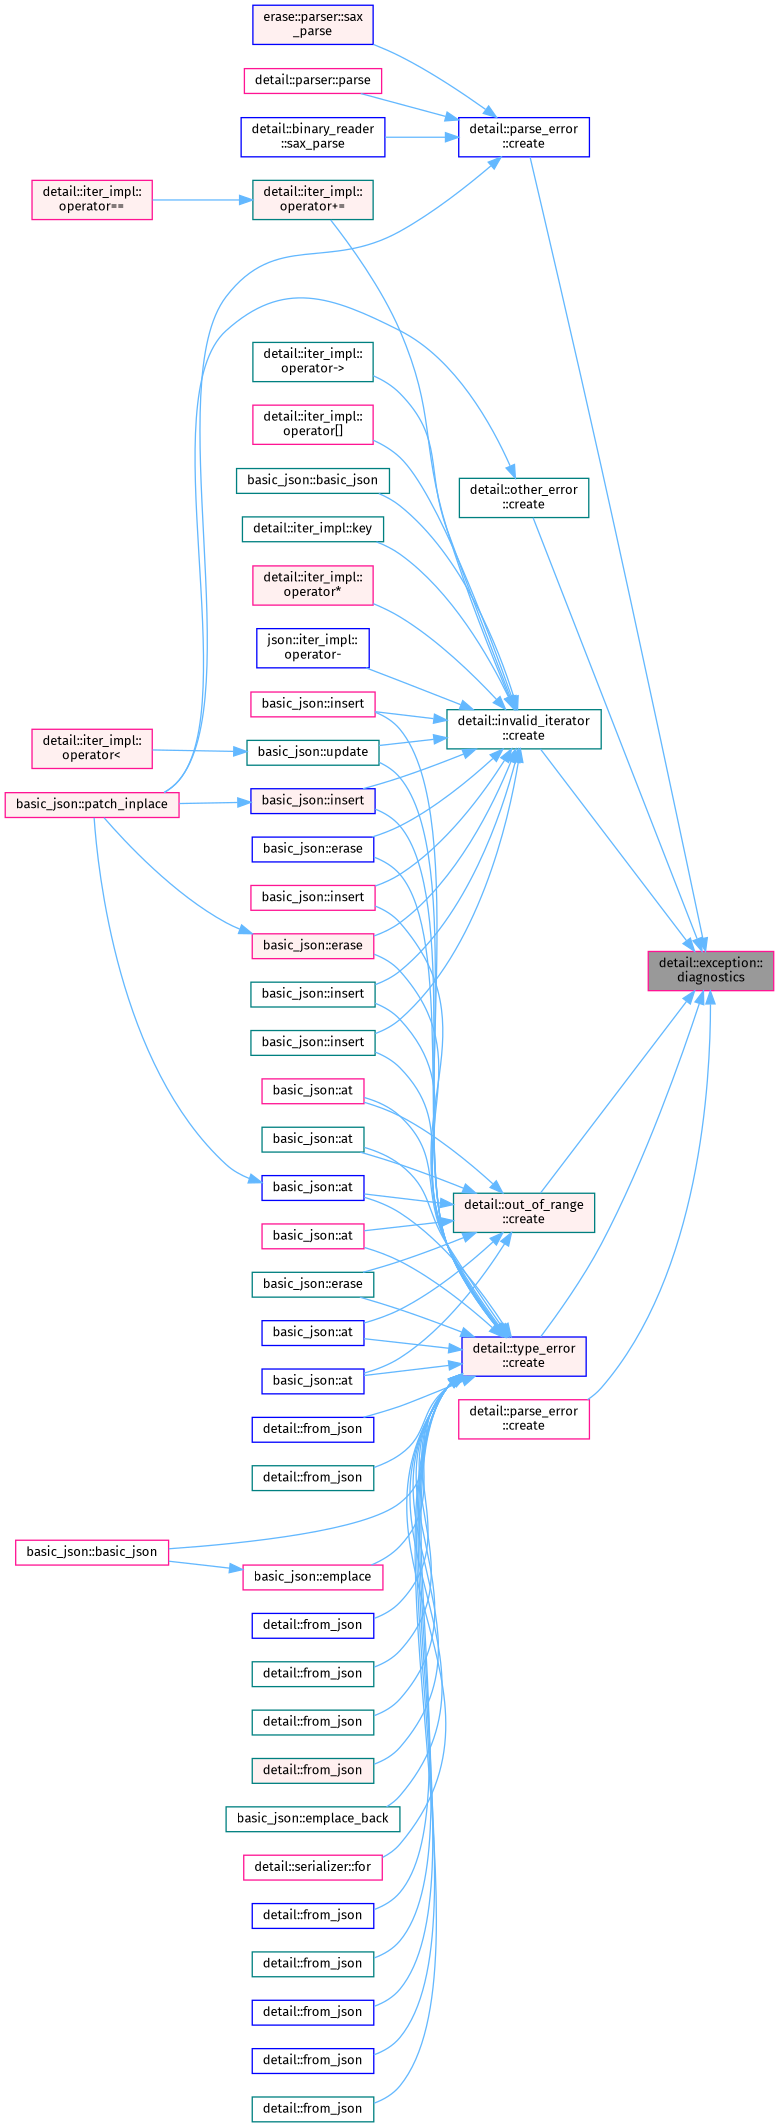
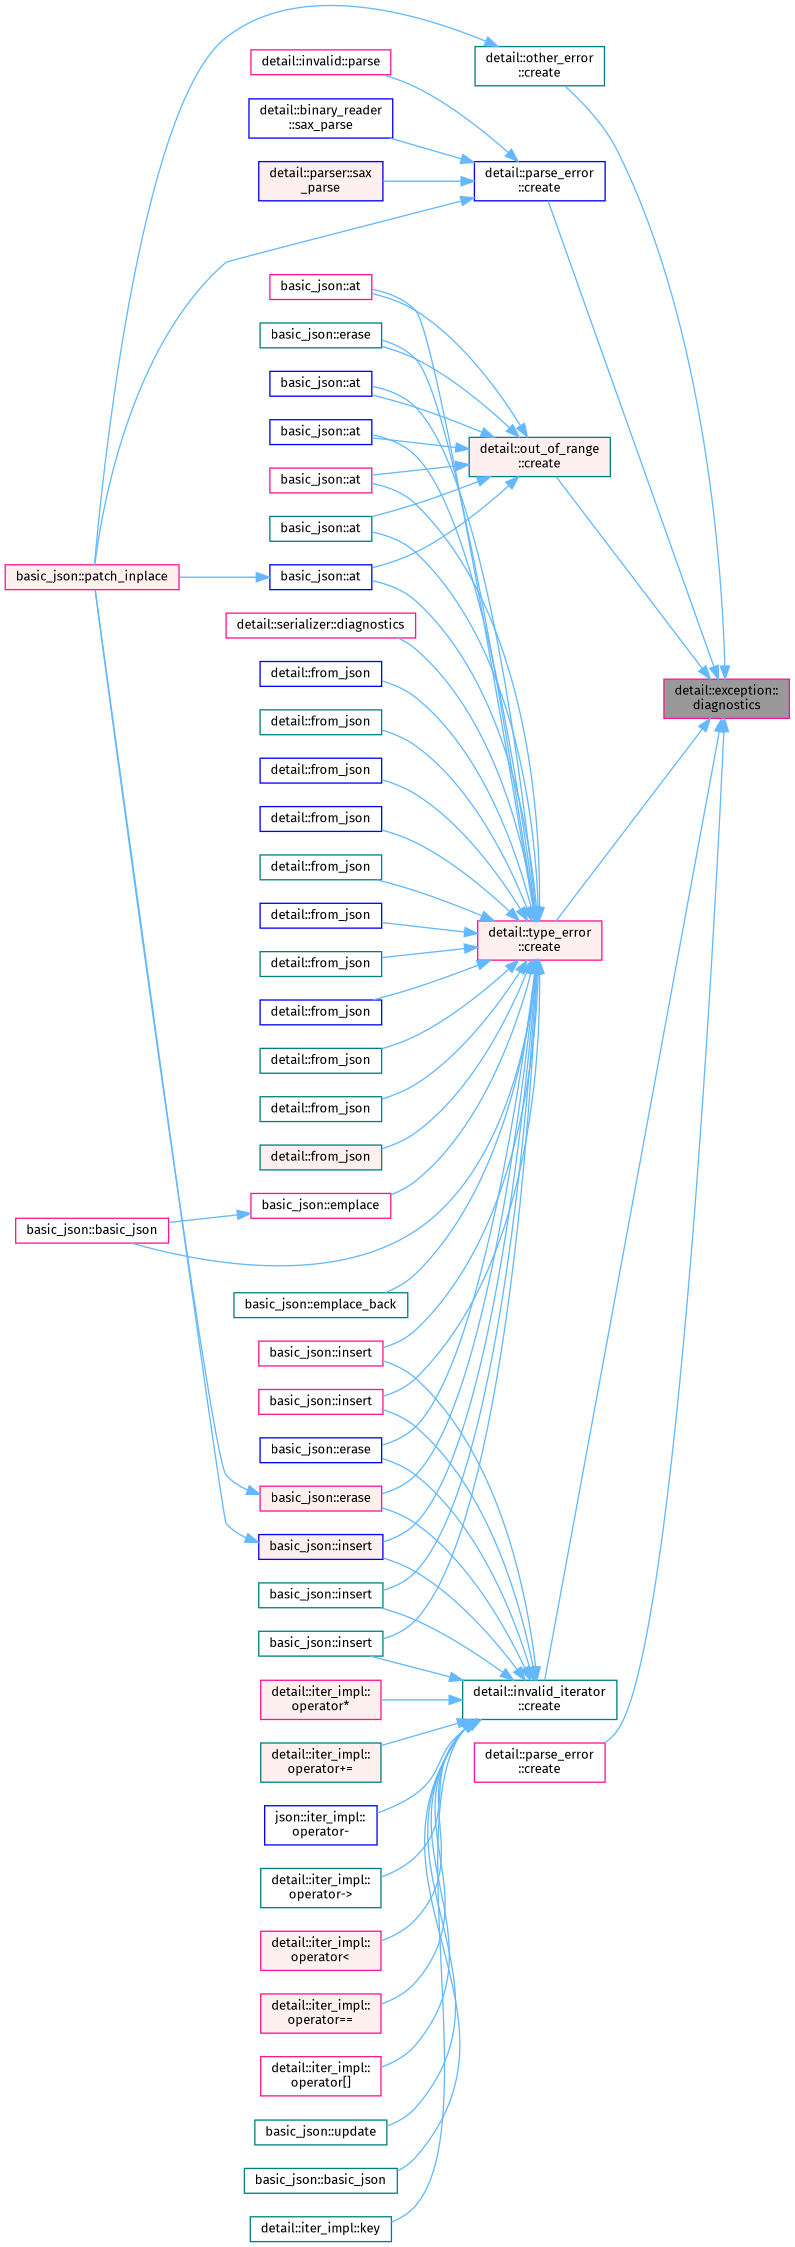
  digraph {
    fontname="Fira Sans"
    rankdir=RL
    node [color=teal fillcolor=white fontname="Fira Sans" fontsize=10 shape=box style=filled]
    edge [color=steelblue1 dir=back fontname="Fira Sans" fontsize=10 labelfontname=Helvetica labelfontsize=10 style=solid]
    n1 [color=deeppink fillcolor=grey60 fontcolor=black height=0.2 label="detail::exception::\ldiagnostics" width=0.4]
    n2 [color=blue height=0.2 label="detail::parse_error\l::create" width=0.4]
    n3 [height=0.2 label="detail::invalid_iterator\l::create" width=0.4]
-   n4 [color=blue fillcolor="#FFF0F0" height=0.2 label="detail::type_error\l::create" width=0.4]
+   n4 [color=deeppink fillcolor="#FFF0F0" height=0.2 label="detail::type_error\l::create" width=0.4]
    n5 [fillcolor="#FFF0F0" height=0.2 label="detail::out_of_range\l::create" width=0.4]
    n6 [height=0.2 label="detail::other_error\l::create" width=0.4]
    n7 [color=deeppink height=0.2 label="detail::parse_error\l::create" width=0.4]
-   n8 [color=deeppink height=0.2 label="detail::parser::parse" width=0.4]
+   n8 [color=deeppink height=0.2 label="detail::invalid::parse" width=0.4]
    n9 [color=deeppink fillcolor="#FFF0F0" height=0.2 label="basic_json::patch_inplace" width=0.4]
    n10 [color=blue height=0.2 label="detail::binary_reader\l::sax_parse" width=0.4]
-   n11 [color=blue fillcolor="#FFF0F0" height=0.2 label="erase::parser::sax\l_parse" width=0.4]
+   n11 [color=blue fillcolor="#FFF0F0" height=0.2 label="detail::parser::sax\l_parse" width=0.4]
    n12 [height=0.2 label="basic_json::basic_json" width=0.4]
    n13 [color=blue height=0.2 label="basic_json::erase" width=0.4]
    n14 [color=deeppink fillcolor="#FFF0F0" height=0.2 label="basic_json::erase" width=0.4]
    n15 [height=0.2 label="basic_json::insert" width=0.4]
    n16 [color=blue fillcolor="#FFF0F0" height=0.2 label="basic_json::insert" width=0.4]
    n17 [color=deeppink height=0.2 label="basic_json::insert" width=0.4]
    n18 [height=0.2 label="basic_json::insert" width=0.4]
    n19 [color=deeppink height=0.2 label="basic_json::insert" width=0.4]
    n20 [height=0.2 label="detail::iter_impl::key" width=0.4]
    n21 [color=deeppink fillcolor="#FFF0F0" height=0.2 label="detail::iter_impl::\loperator*" width=0.4]
    n22 [fillcolor="#FFF0F0" height=0.2 label="detail::iter_impl::\loperator+=" width=0.4]
    n23 [color=blue height=0.2 label="json::iter_impl::\loperator-" width=0.4]
    n24 [height=0.2 label="detail::iter_impl::\loperator-\>" width=0.4]
    n25 [color=deeppink fillcolor="#FFF0F0" height=0.2 label="detail::iter_impl::\loperator\<" width=0.4]
    n26 [color=deeppink fillcolor="#FFF0F0" height=0.2 label="detail::iter_impl::\loperator==" width=0.4]
    n27 [color=deeppink height=0.2 label="detail::iter_impl::\loperator[]" width=0.4]
    n28 [height=0.2 label="basic_json::update" width=0.4]
    n29 [color=blue height=0.2 label="basic_json::at" width=0.4]
    n30 [color=blue height=0.2 label="basic_json::at" width=0.4]
    n31 [color=deeppink height=0.2 label="basic_json::at" width=0.4]
    n32 [height=0.2 label="basic_json::at" width=0.4]
    n33 [color=blue height=0.2 label="basic_json::at" width=0.4]
    n34 [color=deeppink height=0.2 label="basic_json::at" width=0.4]
    n35 [color=deeppink height=0.2 label="basic_json::basic_json" width=0.4]
    n36 [color=deeppink height=0.2 label="basic_json::emplace" width=0.4]
    n37 [height=0.2 label="basic_json::emplace_back" width=0.4]
    n38 [height=0.2 label="basic_json::erase" width=0.4]
-   n39 [color=deeppink height=0.2 label="detail::serializer::for" width=0.4]
+   n39 [color=deeppink height=0.2 label="detail::serializer::diagnostics" width=0.4]
    n40 [color=blue height=0.2 label="detail::from_json" width=0.4]
    n41 [height=0.2 label="detail::from_json" width=0.4]
    n42 [color=blue height=0.2 label="detail::from_json" width=0.4]
    n43 [color=blue height=0.2 label="detail::from_json" width=0.4]
    n44 [height=0.2 label="detail::from_json" width=0.4]
    n45 [color=blue height=0.2 label="detail::from_json" width=0.4]
    n46 [height=0.2 label="detail::from_json" width=0.4]
    n47 [color=blue height=0.2 label="detail::from_json" width=0.4]
    n48 [height=0.2 label="detail::from_json" width=0.4]
    n49 [height=0.2 label="detail::from_json" width=0.4]
    n50 [fillcolor="#FFF0F0" height=0.2 label="detail::from_json" width=0.4]
    n1 -> n2
    n1 -> n3
    n1 -> n4
    n1 -> n5
    n1 -> n6
    n1 -> n7
    n2 -> n8
    n2 -> n9
    n2 -> n10
    n2 -> n11
    n3 -> n12
    n3 -> n13
    n3 -> n14
    n3 -> n15
    n3 -> n16
    n3 -> n17
    n3 -> n18
    n3 -> n19
    n3 -> n20
    n3 -> n21
    n3 -> n22
    n3 -> n23
    n3 -> n24
-   n28 -> n25
-   n22 -> n26
+   n3 -> n25
+   n3 -> n26
    n3 -> n27
    n3 -> n28
    n4 -> n13
    n4 -> n14
    n4 -> n15
    n4 -> n16
    n4 -> n17
    n4 -> n18
    n4 -> n19
-   n4 -> n28
    n4 -> n29
    n4 -> n30
    n4 -> n31
    n4 -> n32
    n4 -> n33
    n4 -> n34
    n4 -> n35
    n4 -> n36
    n4 -> n37
    n4 -> n38
    n4 -> n39
    n4 -> n40
    n4 -> n41
    n4 -> n42
    n4 -> n43
    n4 -> n44
    n4 -> n45
    n4 -> n46
    n4 -> n47
    n4 -> n48
    n4 -> n49
    n4 -> n50
    n5 -> n29
    n5 -> n30
    n5 -> n31
    n5 -> n32
    n5 -> n33
    n5 -> n34
    n5 -> n38
    n6 -> n9
    n14 -> n9
    n16 -> n9
    n33 -> n9
    n36 -> n35
  }
